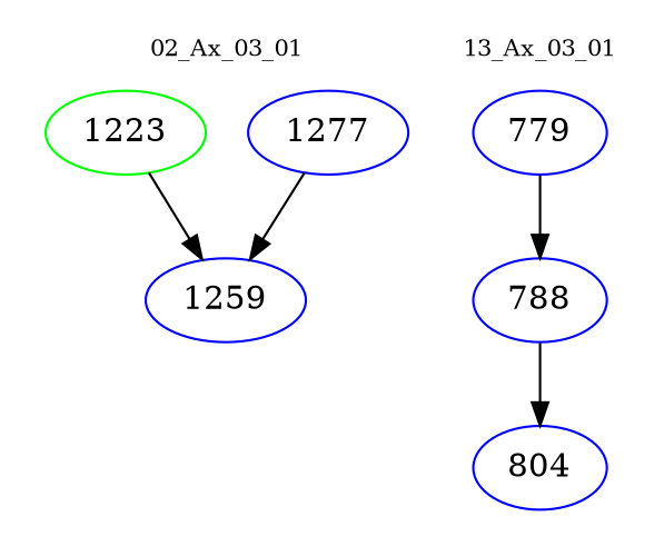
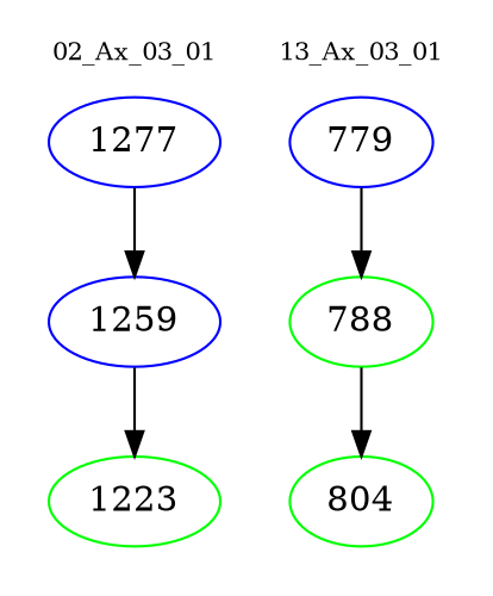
  digraph {
    node [color=blue]
    edge [color=black]
    n1 [label=1277]
    n2 [label=1259]
    n3 [color=green label=1223]
    n4 [label=779]
-   n5 [label=788]
-   n6 [label=804]
+   n5 [color=green label=788]
+   n6 [color=green label=804]
    subgraph cluster_1 {
      color=white
      fontsize=10
      label="02_Ax_03_01"
      n1
      n2
      n3
    }
    subgraph cluster_2 {
      color=white
      fontsize=10
      label="13_Ax_03_01"
      n4
      n5
      n6
    }
    n1 -> n2
-   n3 -> n2
+   n2 -> n3
    n4 -> n5
    n5 -> n6
  }
